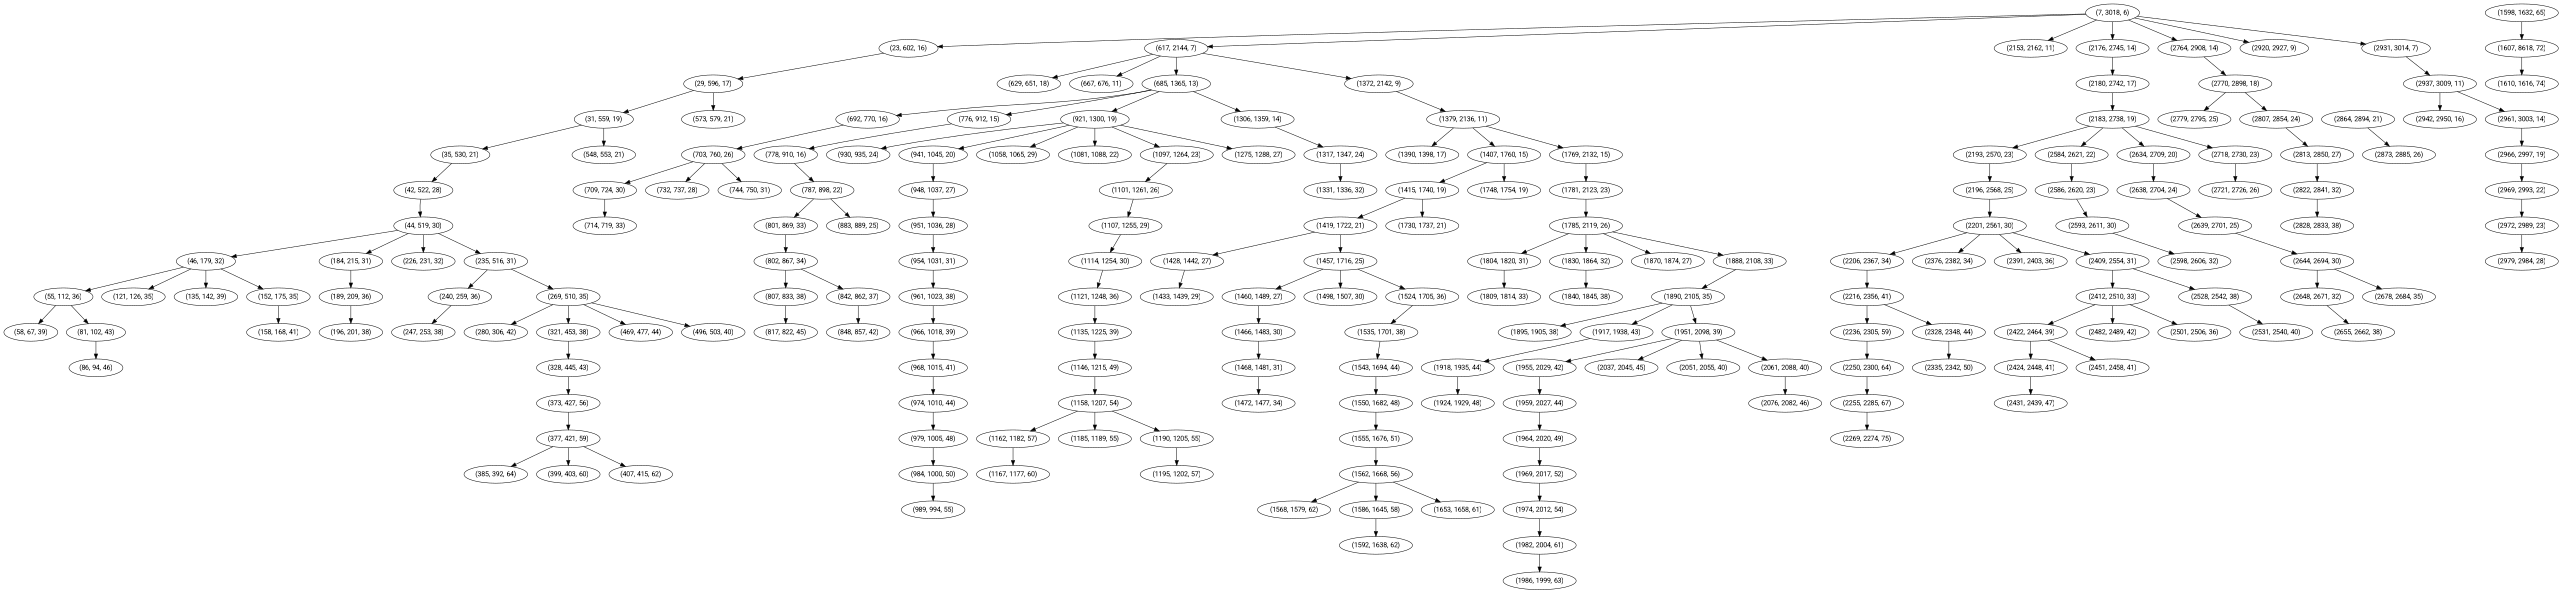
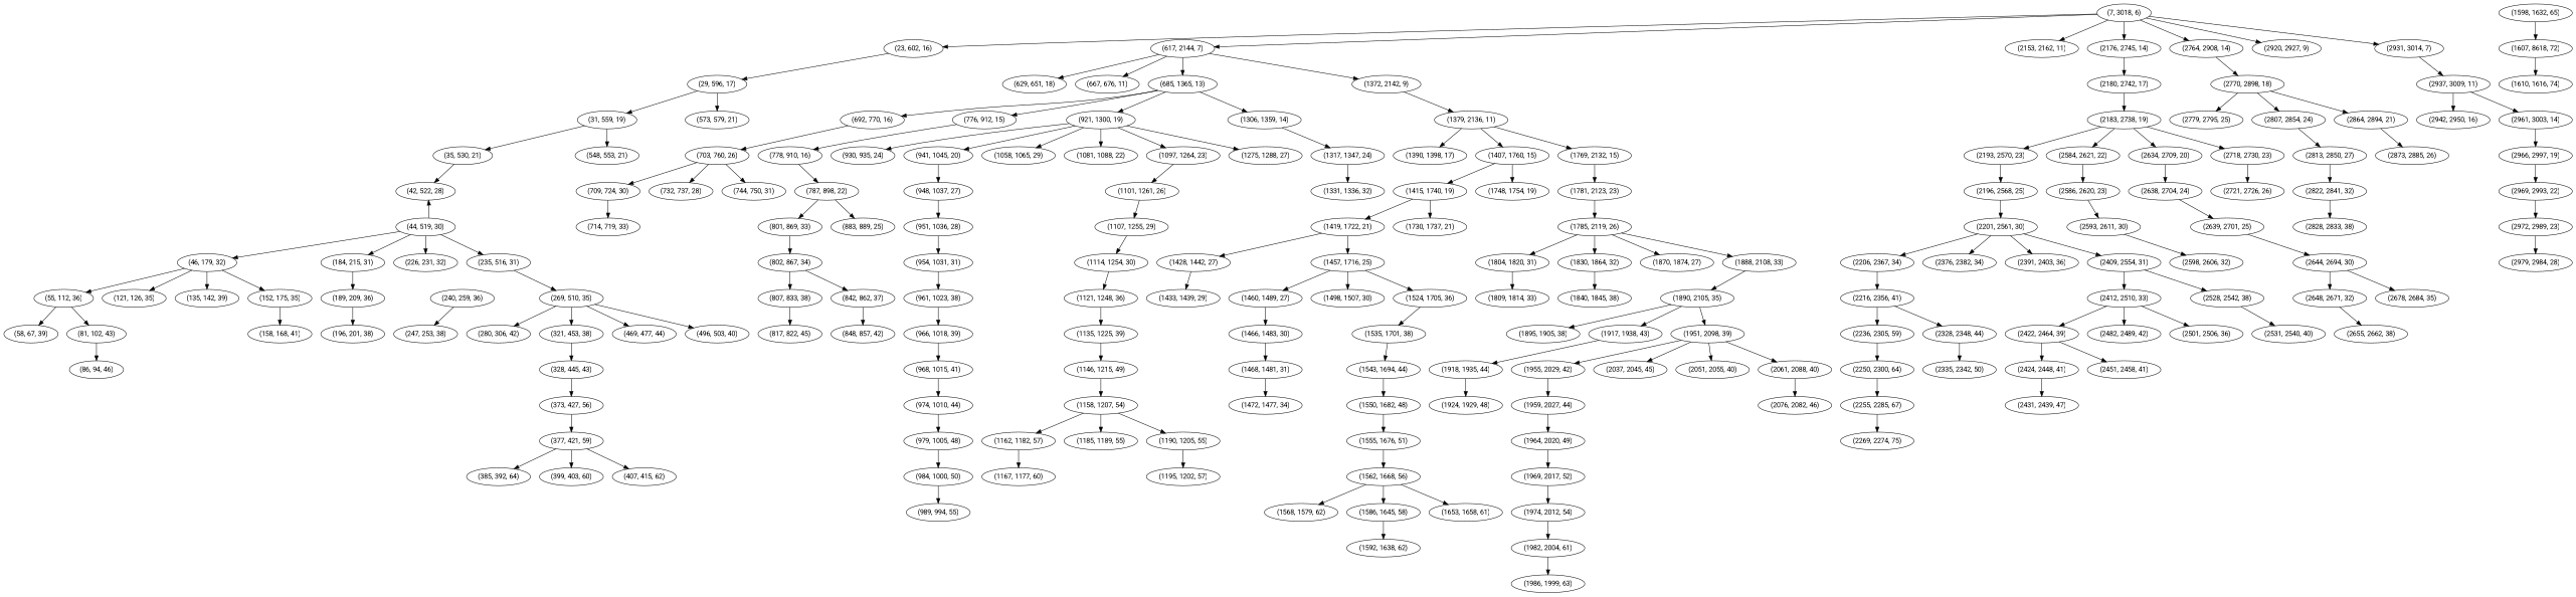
  digraph {
    fontname=Roboto
    node [fontname=Roboto]
    edge [fontname=Roboto]
    "(7, 3018, 6)"
    "(23, 602, 16)"
    "(617, 2144, 7)"
    "(2153, 2162, 11)"
    "(2176, 2745, 14)"
    "(2764, 2908, 14)"
    "(2920, 2927, 9)"
    "(2931, 3014, 7)"
    "(29, 596, 17)"
    "(629, 651, 18)"
    "(667, 676, 11)"
    "(685, 1365, 13)"
    "(1372, 2142, 9)"
    "(2180, 2742, 17)"
    "(2770, 2898, 18)"
    "(2937, 3009, 11)"
    "(31, 559, 19)"
    "(573, 579, 21)"
    "(35, 530, 21)"
    "(548, 553, 21)"
    "(42, 522, 28)"
    "(44, 519, 30)"
    "(46, 179, 32)"
    "(184, 215, 31)"
    "(226, 231, 32)"
    "(235, 516, 31)"
    "(55, 112, 36)"
    "(121, 126, 35)"
    "(135, 142, 39)"
    "(152, 175, 35)"
    "(189, 209, 36)"
    "(240, 259, 36)"
    "(269, 510, 35)"
    "(58, 67, 39)"
    "(81, 102, 43)"
    "(158, 168, 41)"
    "(86, 94, 46)"
    "(196, 201, 38)"
    "(247, 253, 38)"
    "(280, 306, 42)"
    "(321, 453, 38)"
    "(469, 477, 44)"
    "(496, 503, 40)"
    "(328, 445, 43)"
    "(373, 427, 56)"
    "(377, 421, 59)"
    "(385, 392, 64)"
    "(399, 403, 60)"
    "(407, 415, 62)"
    "(692, 770, 16)"
    "(776, 912, 15)"
    "(921, 1300, 19)"
    "(1306, 1359, 14)"
    "(1379, 2136, 11)"
    "(703, 760, 26)"
    "(778, 910, 16)"
    "(930, 935, 24)"
    "(941, 1045, 20)"
    "(1058, 1065, 29)"
    "(1081, 1088, 22)"
    "(1097, 1264, 23)"
    "(1275, 1288, 27)"
    "(1317, 1347, 24)"
    "(709, 724, 30)"
    "(732, 737, 28)"
    "(744, 750, 31)"
    "(714, 719, 33)"
    "(787, 898, 22)"
    "(801, 869, 33)"
    "(883, 889, 25)"
    "(802, 867, 34)"
    "(807, 833, 38)"
    "(842, 862, 37)"
    "(817, 822, 45)"
    "(848, 857, 42)"
    "(948, 1037, 27)"
    "(1101, 1261, 26)"
    "(951, 1036, 28)"
    "(954, 1031, 31)"
    "(961, 1023, 38)"
    "(966, 1018, 39)"
    "(968, 1015, 41)"
    "(974, 1010, 44)"
    "(979, 1005, 48)"
    "(984, 1000, 50)"
    "(989, 994, 55)"
    "(1107, 1255, 29)"
    "(1114, 1254, 30)"
    "(1121, 1248, 36)"
    "(1135, 1225, 39)"
    "(1146, 1215, 49)"
    "(1158, 1207, 54)"
    "(1162, 1182, 57)"
    "(1185, 1189, 55)"
    "(1190, 1205, 55)"
    "(1167, 1177, 60)"
    "(1195, 1202, 57)"
    "(1331, 1336, 32)"
    "(1390, 1398, 17)"
    "(1407, 1760, 15)"
    "(1769, 2132, 15)"
    "(1415, 1740, 19)"
    "(1748, 1754, 19)"
    "(1781, 2123, 23)"
    "(1419, 1722, 21)"
    "(1730, 1737, 21)"
    "(1428, 1442, 27)"
    "(1457, 1716, 25)"
    "(1433, 1439, 29)"
    "(1460, 1489, 27)"
    "(1498, 1507, 30)"
    "(1524, 1705, 36)"
    "(1466, 1483, 30)"
    "(1535, 1701, 38)"
    "(1468, 1481, 31)"
    "(1472, 1477, 34)"
    "(1543, 1694, 44)"
    "(1550, 1682, 48)"
    "(1555, 1676, 51)"
    "(1562, 1668, 56)"
    "(1568, 1579, 62)"
    "(1586, 1645, 58)"
    "(1653, 1658, 61)"
    "(1592, 1638, 62)"
    n125 [label="(1607, 8618, 72)"]
    "(1598, 1632, 65)"
    "(1610, 1616, 74)"
    "(1785, 2119, 26)"
    "(1804, 1820, 31)"
    "(1830, 1864, 32)"
    "(1870, 1874, 27)"
    "(1888, 2108, 33)"
    "(1809, 1814, 33)"
    "(1840, 1845, 38)"
    "(1890, 2105, 35)"
    "(1895, 1905, 38)"
    "(1917, 1938, 43)"
    "(1951, 2098, 39)"
    "(1918, 1935, 44)"
    "(1955, 2029, 42)"
    "(2037, 2045, 45)"
    "(2051, 2055, 40)"
    "(2061, 2088, 40)"
    "(1924, 1929, 48)"
    "(1959, 2027, 44)"
    "(2076, 2082, 46)"
    "(1964, 2020, 49)"
    "(1969, 2017, 52)"
    "(1974, 2012, 54)"
    "(1982, 2004, 61)"
    "(1986, 1999, 63)"
    "(2183, 2738, 19)"
    "(2193, 2570, 23)"
    "(2584, 2621, 22)"
    "(2634, 2709, 20)"
    "(2718, 2730, 23)"
    "(2196, 2568, 25)"
    "(2586, 2620, 23)"
    "(2638, 2704, 24)"
    "(2721, 2726, 26)"
    "(2201, 2561, 30)"
    "(2206, 2367, 34)"
    "(2376, 2382, 34)"
    "(2391, 2403, 36)"
    "(2409, 2554, 31)"
    "(2216, 2356, 41)"
    "(2412, 2510, 33)"
    "(2528, 2542, 38)"
    "(2236, 2305, 59)"
    "(2328, 2348, 44)"
    "(2250, 2300, 64)"
    "(2335, 2342, 50)"
    "(2255, 2285, 67)"
    "(2269, 2274, 75)"
    "(2422, 2464, 39)"
    "(2482, 2489, 42)"
    "(2501, 2506, 36)"
    "(2531, 2540, 40)"
    "(2424, 2448, 41)"
    "(2451, 2458, 41)"
    "(2431, 2439, 47)"
    "(2593, 2611, 30)"
    "(2598, 2606, 32)"
    "(2639, 2701, 25)"
    "(2644, 2694, 30)"
    "(2648, 2671, 32)"
    "(2678, 2684, 35)"
    "(2655, 2662, 38)"
    "(2779, 2795, 25)"
    "(2807, 2854, 24)"
    "(2864, 2894, 21)"
    "(2813, 2850, 27)"
    "(2873, 2885, 26)"
    "(2822, 2841, 32)"
    "(2828, 2833, 38)"
    "(2942, 2950, 16)"
    "(2961, 3003, 14)"
    "(2966, 2997, 19)"
    "(2969, 2993, 22)"
    "(2972, 2989, 23)"
    "(2979, 2984, 28)"
    "(7, 3018, 6)" -> "(23, 602, 16)"
    "(7, 3018, 6)" -> "(617, 2144, 7)"
    "(7, 3018, 6)" -> "(2153, 2162, 11)"
    "(7, 3018, 6)" -> "(2176, 2745, 14)"
    "(7, 3018, 6)" -> "(2764, 2908, 14)"
    "(7, 3018, 6)" -> "(2920, 2927, 9)"
    "(7, 3018, 6)" -> "(2931, 3014, 7)"
    "(23, 602, 16)" -> "(29, 596, 17)"
    "(617, 2144, 7)" -> "(629, 651, 18)"
    "(617, 2144, 7)" -> "(667, 676, 11)"
    "(617, 2144, 7)" -> "(685, 1365, 13)"
    "(617, 2144, 7)" -> "(1372, 2142, 9)"
    "(2176, 2745, 14)" -> "(2180, 2742, 17)"
    "(2764, 2908, 14)" -> "(2770, 2898, 18)"
    "(2931, 3014, 7)" -> "(2937, 3009, 11)"
    "(29, 596, 17)" -> "(31, 559, 19)"
    "(29, 596, 17)" -> "(573, 579, 21)"
    "(685, 1365, 13)" -> "(692, 770, 16)"
    "(685, 1365, 13)" -> "(776, 912, 15)"
    "(685, 1365, 13)" -> "(921, 1300, 19)"
    "(685, 1365, 13)" -> "(1306, 1359, 14)"
    "(1372, 2142, 9)" -> "(1379, 2136, 11)"
    "(2180, 2742, 17)" -> "(2183, 2738, 19)"
    "(2770, 2898, 18)" -> "(2779, 2795, 25)"
    "(2770, 2898, 18)" -> "(2807, 2854, 24)"
+   "(2770, 2898, 18)" -> "(2864, 2894, 21)"
    "(2937, 3009, 11)" -> "(2942, 2950, 16)"
    "(2937, 3009, 11)" -> "(2961, 3003, 14)"
    "(31, 559, 19)" -> "(35, 530, 21)"
    "(31, 559, 19)" -> "(548, 553, 21)"
    "(35, 530, 21)" -> "(42, 522, 28)"
-   "(42, 522, 28)" -> "(44, 519, 30)"
+   "(44, 519, 30)" -> "(42, 522, 28)"
    "(44, 519, 30)" -> "(46, 179, 32)"
    "(44, 519, 30)" -> "(184, 215, 31)"
    "(44, 519, 30)" -> "(226, 231, 32)"
    "(44, 519, 30)" -> "(235, 516, 31)"
    "(46, 179, 32)" -> "(55, 112, 36)"
    "(46, 179, 32)" -> "(121, 126, 35)"
    "(46, 179, 32)" -> "(135, 142, 39)"
    "(46, 179, 32)" -> "(152, 175, 35)"
    "(184, 215, 31)" -> "(189, 209, 36)"
-   "(235, 516, 31)" -> "(240, 259, 36)"
    "(235, 516, 31)" -> "(269, 510, 35)"
    "(55, 112, 36)" -> "(58, 67, 39)"
    "(55, 112, 36)" -> "(81, 102, 43)"
    "(152, 175, 35)" -> "(158, 168, 41)"
    "(189, 209, 36)" -> "(196, 201, 38)"
    "(240, 259, 36)" -> "(247, 253, 38)"
    "(269, 510, 35)" -> "(280, 306, 42)"
    "(269, 510, 35)" -> "(321, 453, 38)"
    "(269, 510, 35)" -> "(469, 477, 44)"
    "(269, 510, 35)" -> "(496, 503, 40)"
    "(81, 102, 43)" -> "(86, 94, 46)"
    "(321, 453, 38)" -> "(328, 445, 43)"
    "(328, 445, 43)" -> "(373, 427, 56)"
    "(373, 427, 56)" -> "(377, 421, 59)"
    "(377, 421, 59)" -> "(385, 392, 64)"
    "(377, 421, 59)" -> "(399, 403, 60)"
    "(377, 421, 59)" -> "(407, 415, 62)"
    "(692, 770, 16)" -> "(703, 760, 26)"
    "(776, 912, 15)" -> "(778, 910, 16)"
    "(921, 1300, 19)" -> "(930, 935, 24)"
    "(921, 1300, 19)" -> "(941, 1045, 20)"
    "(921, 1300, 19)" -> "(1058, 1065, 29)"
    "(921, 1300, 19)" -> "(1081, 1088, 22)"
    "(921, 1300, 19)" -> "(1097, 1264, 23)"
    "(921, 1300, 19)" -> "(1275, 1288, 27)"
    "(1306, 1359, 14)" -> "(1317, 1347, 24)"
    "(1379, 2136, 11)" -> "(1390, 1398, 17)"
    "(1379, 2136, 11)" -> "(1407, 1760, 15)"
    "(1379, 2136, 11)" -> "(1769, 2132, 15)"
    "(703, 760, 26)" -> "(709, 724, 30)"
    "(703, 760, 26)" -> "(732, 737, 28)"
    "(703, 760, 26)" -> "(744, 750, 31)"
    "(778, 910, 16)" -> "(787, 898, 22)"
    "(941, 1045, 20)" -> "(948, 1037, 27)"
    "(1097, 1264, 23)" -> "(1101, 1261, 26)"
    "(1317, 1347, 24)" -> "(1331, 1336, 32)"
    "(709, 724, 30)" -> "(714, 719, 33)"
    "(787, 898, 22)" -> "(801, 869, 33)"
    "(787, 898, 22)" -> "(883, 889, 25)"
    "(801, 869, 33)" -> "(802, 867, 34)"
    "(802, 867, 34)" -> "(807, 833, 38)"
    "(802, 867, 34)" -> "(842, 862, 37)"
    "(807, 833, 38)" -> "(817, 822, 45)"
    "(842, 862, 37)" -> "(848, 857, 42)"
    "(948, 1037, 27)" -> "(951, 1036, 28)"
    "(1101, 1261, 26)" -> "(1107, 1255, 29)"
    "(951, 1036, 28)" -> "(954, 1031, 31)"
    "(954, 1031, 31)" -> "(961, 1023, 38)"
    "(961, 1023, 38)" -> "(966, 1018, 39)"
    "(966, 1018, 39)" -> "(968, 1015, 41)"
    "(968, 1015, 41)" -> "(974, 1010, 44)"
    "(974, 1010, 44)" -> "(979, 1005, 48)"
    "(979, 1005, 48)" -> "(984, 1000, 50)"
    "(984, 1000, 50)" -> "(989, 994, 55)"
    "(1107, 1255, 29)" -> "(1114, 1254, 30)"
    "(1114, 1254, 30)" -> "(1121, 1248, 36)"
    "(1121, 1248, 36)" -> "(1135, 1225, 39)"
    "(1135, 1225, 39)" -> "(1146, 1215, 49)"
    "(1146, 1215, 49)" -> "(1158, 1207, 54)"
    "(1158, 1207, 54)" -> "(1162, 1182, 57)"
    "(1158, 1207, 54)" -> "(1185, 1189, 55)"
    "(1158, 1207, 54)" -> "(1190, 1205, 55)"
    "(1162, 1182, 57)" -> "(1167, 1177, 60)"
    "(1190, 1205, 55)" -> "(1195, 1202, 57)"
    "(1407, 1760, 15)" -> "(1415, 1740, 19)"
    "(1407, 1760, 15)" -> "(1748, 1754, 19)"
    "(1769, 2132, 15)" -> "(1781, 2123, 23)"
    "(1415, 1740, 19)" -> "(1419, 1722, 21)"
    "(1415, 1740, 19)" -> "(1730, 1737, 21)"
    "(1781, 2123, 23)" -> "(1785, 2119, 26)"
    "(1419, 1722, 21)" -> "(1428, 1442, 27)"
    "(1419, 1722, 21)" -> "(1457, 1716, 25)"
    "(1428, 1442, 27)" -> "(1433, 1439, 29)"
    "(1457, 1716, 25)" -> "(1460, 1489, 27)"
    "(1457, 1716, 25)" -> "(1498, 1507, 30)"
    "(1457, 1716, 25)" -> "(1524, 1705, 36)"
    "(1460, 1489, 27)" -> "(1466, 1483, 30)"
    "(1524, 1705, 36)" -> "(1535, 1701, 38)"
    "(1466, 1483, 30)" -> "(1468, 1481, 31)"
    "(1535, 1701, 38)" -> "(1543, 1694, 44)"
    "(1468, 1481, 31)" -> "(1472, 1477, 34)"
    "(1543, 1694, 44)" -> "(1550, 1682, 48)"
    "(1550, 1682, 48)" -> "(1555, 1676, 51)"
    "(1555, 1676, 51)" -> "(1562, 1668, 56)"
    "(1562, 1668, 56)" -> "(1568, 1579, 62)"
    "(1562, 1668, 56)" -> "(1586, 1645, 58)"
    "(1562, 1668, 56)" -> "(1653, 1658, 61)"
    "(1586, 1645, 58)" -> "(1592, 1638, 62)"
    n125 -> "(1610, 1616, 74)"
    "(1598, 1632, 65)" -> n125
    "(1785, 2119, 26)" -> "(1804, 1820, 31)"
    "(1785, 2119, 26)" -> "(1830, 1864, 32)"
    "(1785, 2119, 26)" -> "(1870, 1874, 27)"
    "(1785, 2119, 26)" -> "(1888, 2108, 33)"
    "(1804, 1820, 31)" -> "(1809, 1814, 33)"
    "(1830, 1864, 32)" -> "(1840, 1845, 38)"
    "(1888, 2108, 33)" -> "(1890, 2105, 35)"
    "(1890, 2105, 35)" -> "(1895, 1905, 38)"
    "(1890, 2105, 35)" -> "(1917, 1938, 43)"
    "(1890, 2105, 35)" -> "(1951, 2098, 39)"
    "(1917, 1938, 43)" -> "(1918, 1935, 44)"
    "(1951, 2098, 39)" -> "(1955, 2029, 42)"
    "(1951, 2098, 39)" -> "(2037, 2045, 45)"
    "(1951, 2098, 39)" -> "(2051, 2055, 40)"
    "(1951, 2098, 39)" -> "(2061, 2088, 40)"
    "(1918, 1935, 44)" -> "(1924, 1929, 48)"
    "(1955, 2029, 42)" -> "(1959, 2027, 44)"
    "(2061, 2088, 40)" -> "(2076, 2082, 46)"
    "(1959, 2027, 44)" -> "(1964, 2020, 49)"
    "(1964, 2020, 49)" -> "(1969, 2017, 52)"
    "(1969, 2017, 52)" -> "(1974, 2012, 54)"
    "(1974, 2012, 54)" -> "(1982, 2004, 61)"
    "(1982, 2004, 61)" -> "(1986, 1999, 63)"
    "(2183, 2738, 19)" -> "(2193, 2570, 23)"
    "(2183, 2738, 19)" -> "(2584, 2621, 22)"
    "(2183, 2738, 19)" -> "(2634, 2709, 20)"
    "(2183, 2738, 19)" -> "(2718, 2730, 23)"
    "(2193, 2570, 23)" -> "(2196, 2568, 25)"
    "(2584, 2621, 22)" -> "(2586, 2620, 23)"
    "(2634, 2709, 20)" -> "(2638, 2704, 24)"
    "(2718, 2730, 23)" -> "(2721, 2726, 26)"
    "(2196, 2568, 25)" -> "(2201, 2561, 30)"
    "(2586, 2620, 23)" -> "(2593, 2611, 30)"
    "(2638, 2704, 24)" -> "(2639, 2701, 25)"
    "(2201, 2561, 30)" -> "(2206, 2367, 34)"
    "(2201, 2561, 30)" -> "(2376, 2382, 34)"
    "(2201, 2561, 30)" -> "(2391, 2403, 36)"
    "(2201, 2561, 30)" -> "(2409, 2554, 31)"
    "(2206, 2367, 34)" -> "(2216, 2356, 41)"
    "(2409, 2554, 31)" -> "(2412, 2510, 33)"
    "(2409, 2554, 31)" -> "(2528, 2542, 38)"
    "(2216, 2356, 41)" -> "(2236, 2305, 59)"
    "(2216, 2356, 41)" -> "(2328, 2348, 44)"
    "(2412, 2510, 33)" -> "(2422, 2464, 39)"
    "(2412, 2510, 33)" -> "(2482, 2489, 42)"
    "(2412, 2510, 33)" -> "(2501, 2506, 36)"
    "(2528, 2542, 38)" -> "(2531, 2540, 40)"
    "(2236, 2305, 59)" -> "(2250, 2300, 64)"
    "(2328, 2348, 44)" -> "(2335, 2342, 50)"
    "(2250, 2300, 64)" -> "(2255, 2285, 67)"
    "(2255, 2285, 67)" -> "(2269, 2274, 75)"
    "(2422, 2464, 39)" -> "(2424, 2448, 41)"
    "(2422, 2464, 39)" -> "(2451, 2458, 41)"
    "(2424, 2448, 41)" -> "(2431, 2439, 47)"
    "(2593, 2611, 30)" -> "(2598, 2606, 32)"
    "(2639, 2701, 25)" -> "(2644, 2694, 30)"
    "(2644, 2694, 30)" -> "(2648, 2671, 32)"
    "(2644, 2694, 30)" -> "(2678, 2684, 35)"
    "(2648, 2671, 32)" -> "(2655, 2662, 38)"
    "(2807, 2854, 24)" -> "(2813, 2850, 27)"
    "(2864, 2894, 21)" -> "(2873, 2885, 26)"
    "(2813, 2850, 27)" -> "(2822, 2841, 32)"
    "(2822, 2841, 32)" -> "(2828, 2833, 38)"
    "(2961, 3003, 14)" -> "(2966, 2997, 19)"
    "(2966, 2997, 19)" -> "(2969, 2993, 22)"
    "(2969, 2993, 22)" -> "(2972, 2989, 23)"
    "(2972, 2989, 23)" -> "(2979, 2984, 28)"
  }
